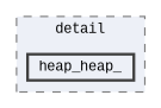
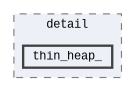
  digraph {
    compound=true
    rankdir=LR
    fontname="Liberation Mono"
-   n1 [color=grey25 fillcolor="#edf0f7" fontname="Liberation Mono" fontsize=10 height=0.2 label=heap_heap_ shape=box style="filled,bold" width=0.4]
+   n1 [color=grey25 fillcolor="#edf0f7" fontname="Liberation Mono" fontsize=10 height=0.2 label=thin_heap_ shape=box style="filled,bold" width=0.4]
    subgraph cluster_1 {
      bgcolor="#edf0f7"
      fontsize=10
      label=detail
      pencolor=grey50
      style="filled,dashed"
      n1
    }
  }
